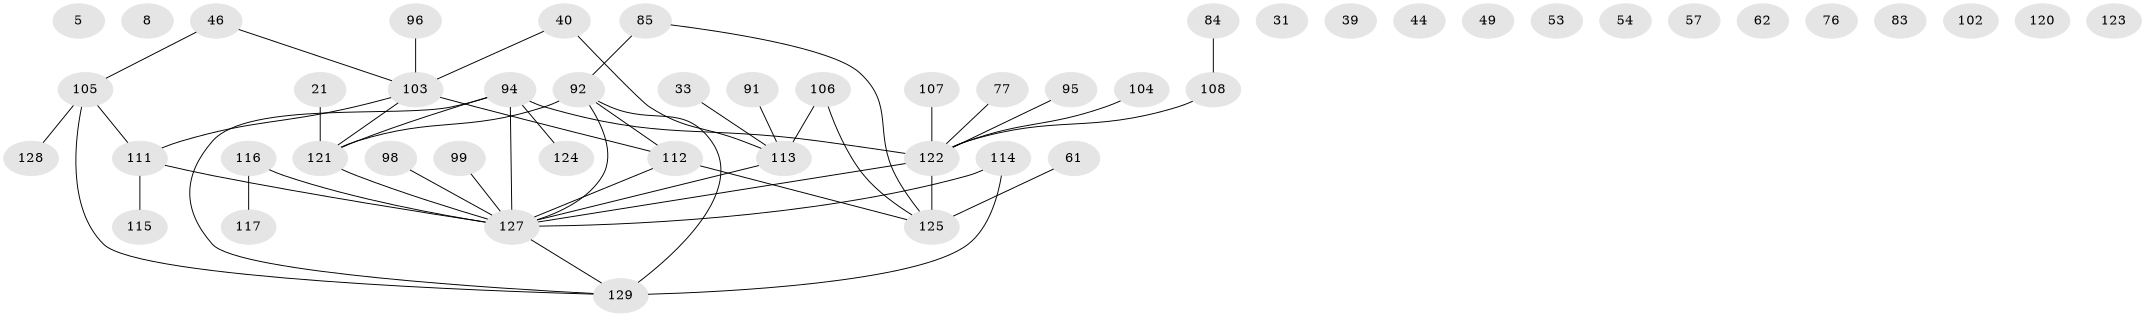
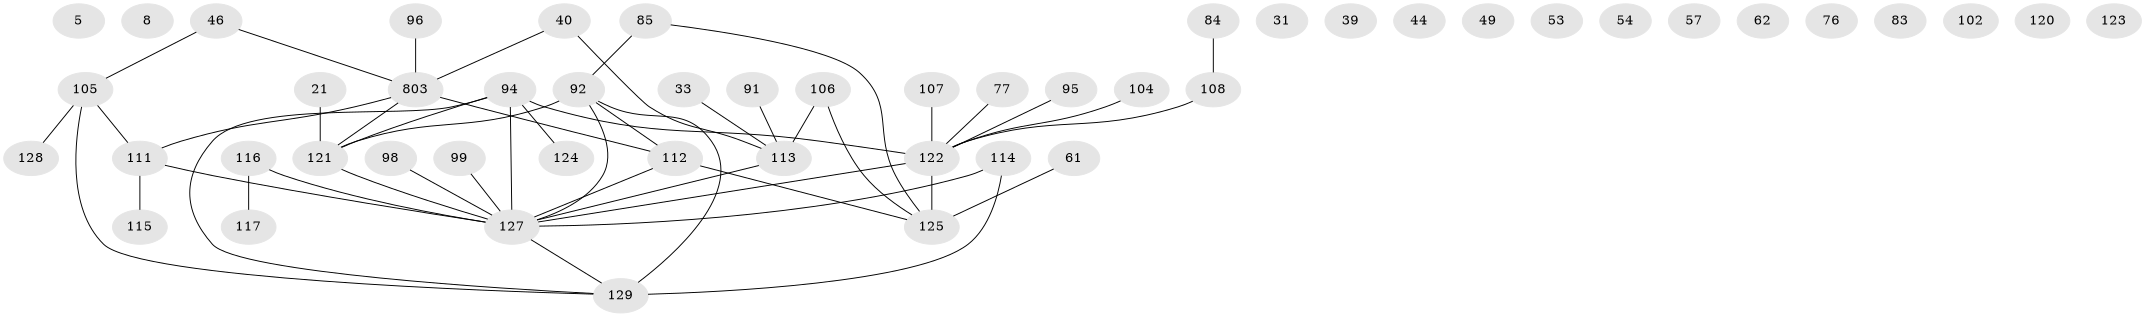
  graph {
    node [color=gray90 style=filled]
    5
    8
    121 [super="+87+75+118"]
    127 [super="+55+90+110+126"]
    21
    31
    113 [super="+52+67+81"]
    33
    39
-   103 [super="+80+72"]
+   103 [super="+80+72" label=803]
    112 [super="+37+36+45"]
    111 [super="+26+66+69"]
    40
    44
    46
    105 [super="+82"]
    49
    53
    54
    57
    125 [super="+101"]
    61
    62
    76
    122 [super="+12+30+43+119+70"]
    77
    83
    84
    108
    85 [super="+56"]
    92 [super="+24+59+86"]
    129 [super="+38+88+109"]
    91
    94
    124
    95
    96
    98
    99
    102 [super="+97"]
    128 [super="+6"]
    115 [super="+48"]
    104
    106 [super="+15+10+22+78"]
    107
    114 [super="+14"]
    116
    117
    120 [super="+65"]
    123
    121 -- 127
    127 -- 129
    21 -- 121
    113 -- 127 [weight=2]
    33 -- 113
    103 -- 121
    103 -- 112 [weight=2]
    103 -- 111
    112 -- 127
    112 -- 125
    111 -- 127 [weight=3]
    111 -- 115 [weight=2]
    40 -- 113
    40 -- 103
    46 -- 103
    46 -- 105
    105 -- 111
    105 -- 129 [weight=2]
    105 -- 128
    61 -- 125
    122 -- 127
    122 -- 125 [weight=3]
    77 -- 122
    84 -- 108
    108 -- 122 [weight=2]
    85 -- 125
    85 -- 92
    92 -- 121 [weight=2]
    92 -- 127
    92 -- 112 [weight=3]
    92 -- 129 [weight=2]
    91 -- 113
    94 -- 121
    94 -- 127
    94 -- 122 [weight=2]
    94 -- 129
    94 -- 124
    95 -- 122
    96 -- 103
    98 -- 127
    99 -- 127
    104 -- 122
    106 -- 113
    106 -- 125
    107 -- 122
    114 -- 127
    114 -- 129 [weight=2]
    116 -- 127
    116 -- 117
  }
